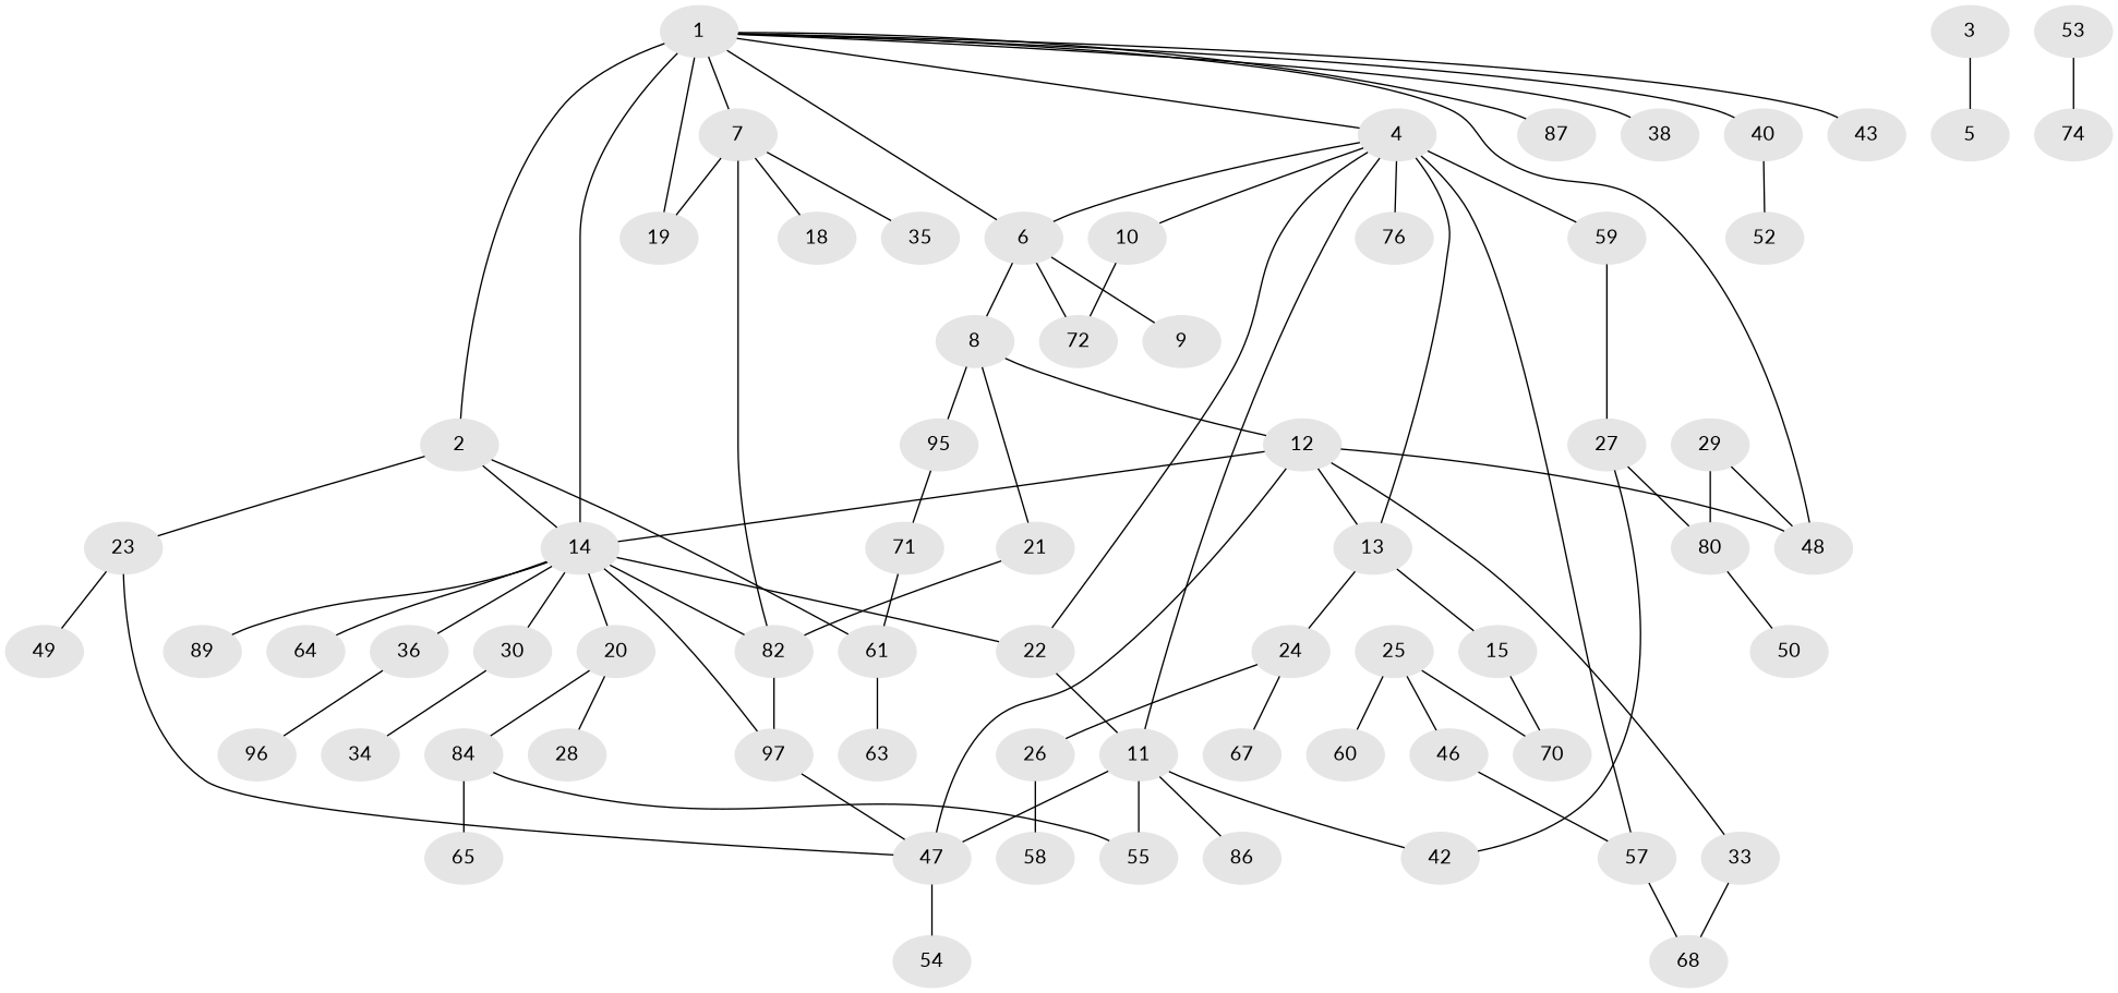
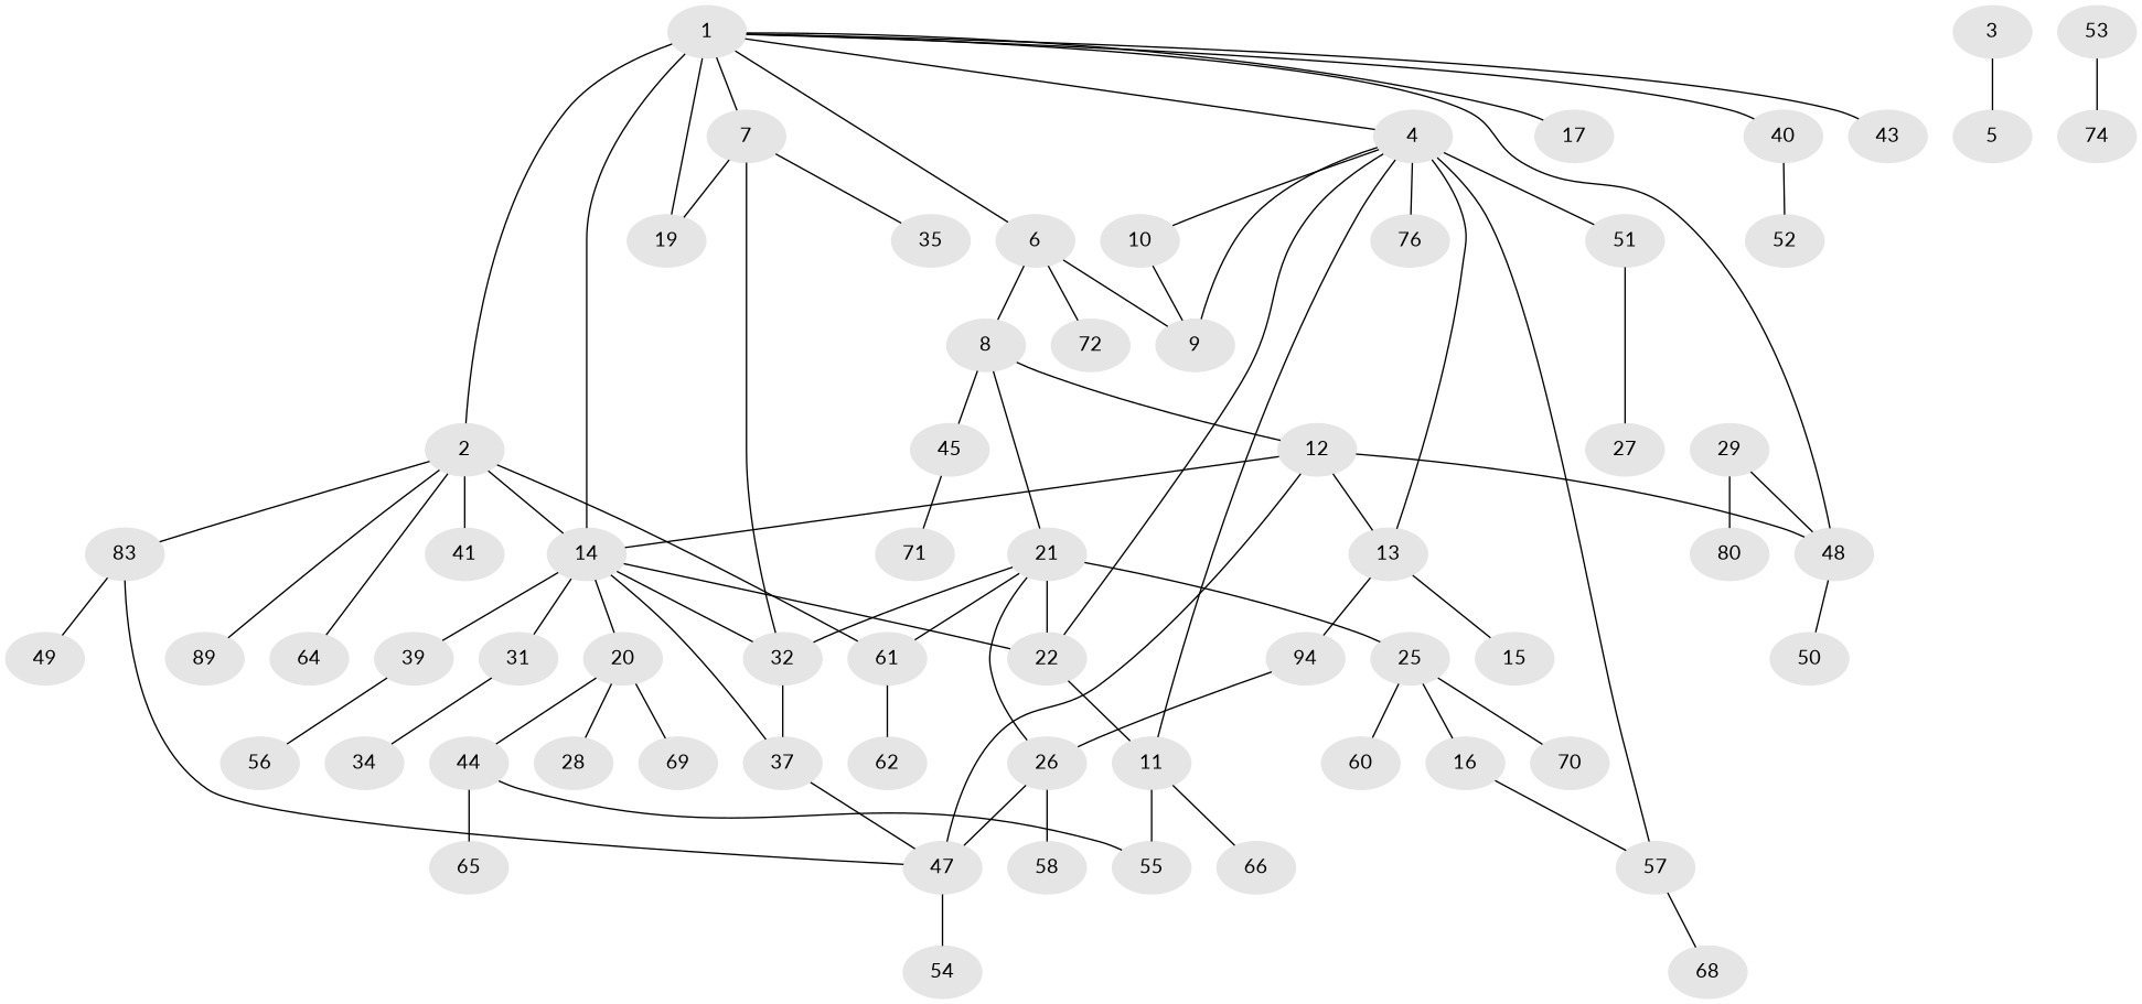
  graph {
    fontname=Lato
    node [color=gray90 fontname=Lato style=filled]
    edge [fontname=Lato weight=1.0]
    1
    2
    4
    6
    7
    14
-   17 [label=87]
+   17
    19
-   38
    40
    43
    48
-   23
+   23 [label=83]
+   41
    n15 [label=89]
    61
    64
    10
    11
    13
    n21 [label=76]
    22
-   51 [label=59]
+   51
    57
    8
    9
    72
-   18
    35
-   32 [label=82]
-   37 [label=97]
+   32
+   37
    20
-   31 [label=30]
-   39 [label=36]
+   31
+   39
    52
    50
    3
    5
    47
    49
    54
-   62 [label=63]
-   42
+   62
    55
-   66 [label=86]
+   66
    15
-   24
+   24 [label=94]
    27
    n49 [label=80]
    68
    12
    21
-   45 [label=95]
-   33
+   45
    25
    26
    71
    70
-   67
    28
-   44 [label=84]
+   44
+   69
    34
-   56 [label=96]
+   56
    65
-   46
+   46 [label=16]
    60
    58
    n69 [label=74]
    53
    29
    1 -- 2
    1 -- 4
    1 -- 6
    1 -- 7 [weight=2.0]
    1 -- 14
    1 -- 17
    1 -- 19 [weight=7.0]
-   1 -- 38
    1 -- 40
    1 -- 43
    1 -- 48
    2 -- 14
    2 -- 23
-   14 -- n15
+   2 -- 41
+   2 -- n15
    2 -- 61
-   14 -- 64
-   4 -- 6
+   2 -- 64
+   4 -- 9
    4 -- 10
    4 -- 11
    4 -- 13
    4 -- n21
    4 -- 22
    4 -- 51 [weight=5.0]
    4 -- 57
    6 -- 8
    6 -- 9 [weight=3.0]
    6 -- 72
    7 -- 19
-   7 -- 18
    7 -- 35
    7 -- 32 [weight=2.0]
    14 -- 22
    14 -- 32
    14 -- 37
    14 -- 20
    14 -- 31
    14 -- 39
    40 -- 52
-   n49 -- 50
+   48 -- 50
    23 -- 47
    23 -- 49
    61 -- 62 [weight=2.0]
-   10 -- 72
-   11 -- 47
-   11 -- 42
+   10 -- 9
+   26 -- 47
    11 -- 55
    11 -- 66
    13 -- 15
    13 -- 24
    22 -- 11
    51 -- 27
    57 -- 68
    8 -- 12 [weight=3.0]
    8 -- 21
    8 -- 45
    32 -- 37
    37 -- 47
    20 -- 28
    20 -- 44
+   20 -- 69
    31 -- 34
    39 -- 56
    3 -- 5
    47 -- 54 [weight=2.0]
-   15 -- 70
    24 -- 26
-   24 -- 67
-   27 -- 42
-   27 -- n49
    12 -- 14
    12 -- 48
    12 -- 13
    12 -- 47
-   12 -- 33
-   71 -- 61
+   21 -- 61
+   21 -- 22 [weight=6.0]
    21 -- 32
+   21 -- 25
+   21 -- 26
    45 -- 71
-   33 -- 68
    25 -- 70
    25 -- 46 [weight=2.0]
    25 -- 60
    26 -- 58
    44 -- 55
    44 -- 65
    46 -- 57
    53 -- n69
    29 -- 48
    29 -- n49 [weight=4.0]
  }
